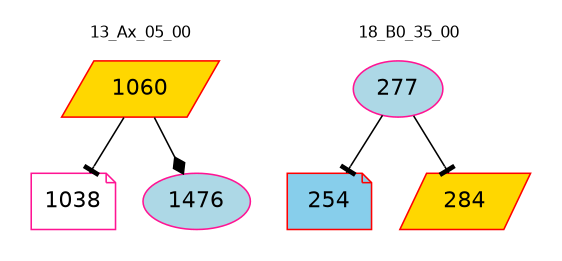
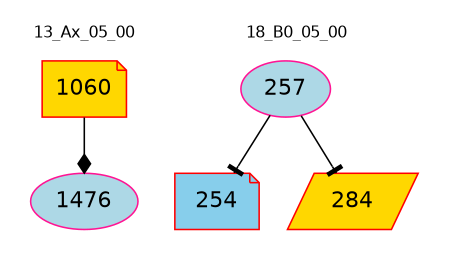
  digraph {
    fontname="DejaVu Sans"
    node [color=red fillcolor=gold fontname="DejaVu Sans" shape=parallelogram style=filled]
    edge [arrowhead=tee color=black fontname="DejaVu Sans"]
-   n1 [label=1060]
-   n2 [color=deeppink fillcolor=white label=1038 shape=note]
+   n1 [label=1060 shape=note]
    n3 [color=deeppink fillcolor=lightblue label=1476 shape=ellipse]
-   n4 [color=deeppink fillcolor=lightblue label=277 shape=ellipse]
+   n4 [color=deeppink fillcolor=lightblue label=257 shape=ellipse]
    n5 [fillcolor=skyblue label=254 shape=note]
    n6 [label=284]
    subgraph cluster_1 {
      color=white
      fontsize=10
      label="13_Ax_05_00"
      n1
-     n2
      n3
    }
    subgraph cluster_2 {
      color=white
      fontsize=10
-     label="18_B0_35_00"
+     label="18_B0_05_00"
      n4
      n5
      n6
    }
-   n1 -> n2
    n1 -> n3 [arrowhead=diamond]
    n4 -> n5
    n4 -> n6
  }
